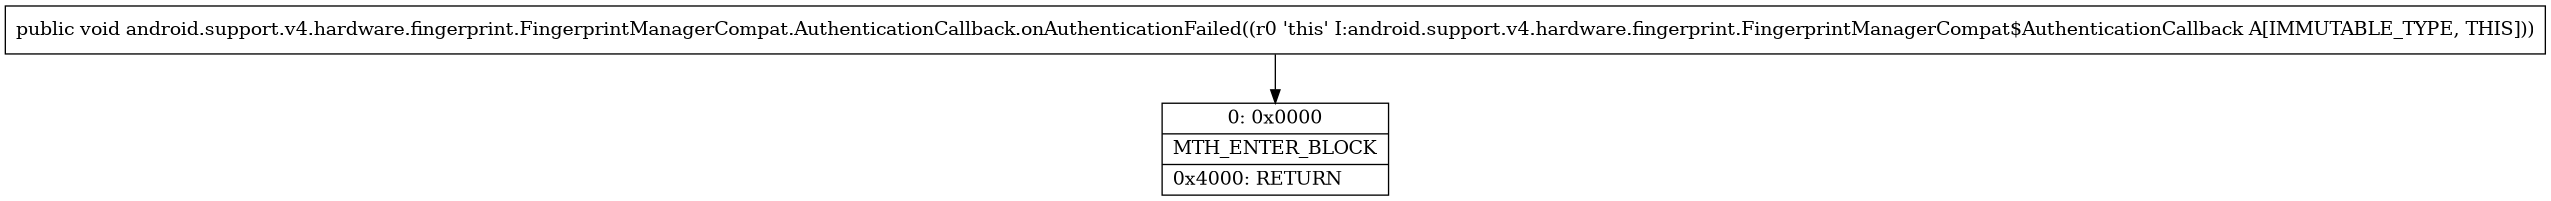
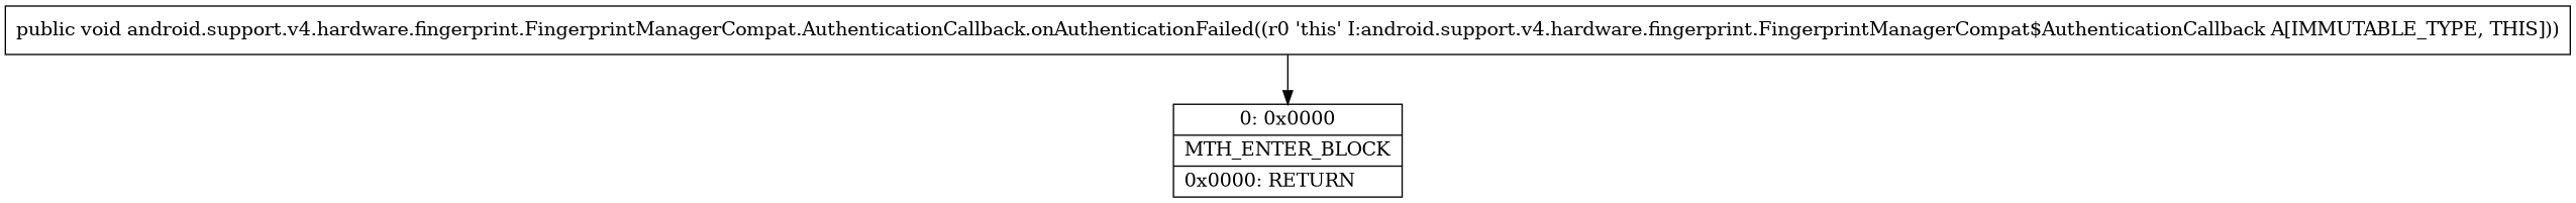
  digraph {
    node [shape=record]
-   n1 [label="{0\:\ 0x0000|MTH_ENTER_BLOCK\l|0x4000: RETURN   \l}"]
+   n1 [label="{0\:\ 0x0000|MTH_ENTER_BLOCK\l|0x0000: RETURN   \l}"]
    n2 [label="{public void android.support.v4.hardware.fingerprint.FingerprintManagerCompat.AuthenticationCallback.onAuthenticationFailed((r0 'this' I:android.support.v4.hardware.fingerprint.FingerprintManagerCompat$AuthenticationCallback A[IMMUTABLE_TYPE, THIS])) }"]
    n2 -> n1
  }
